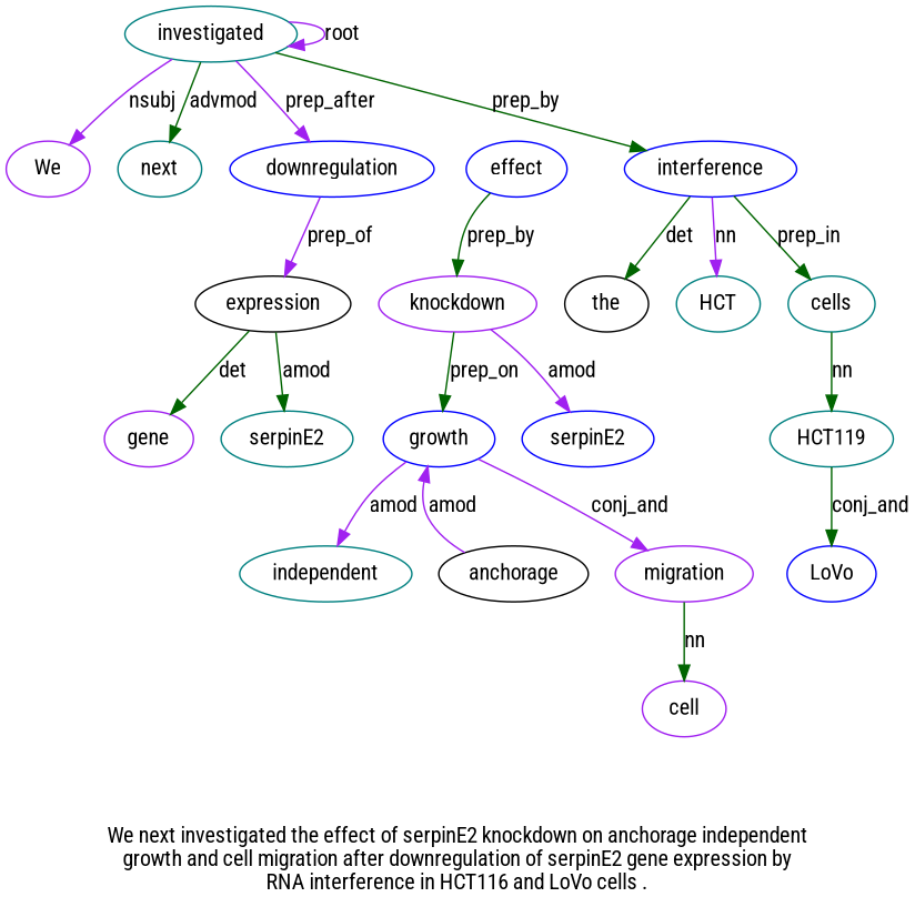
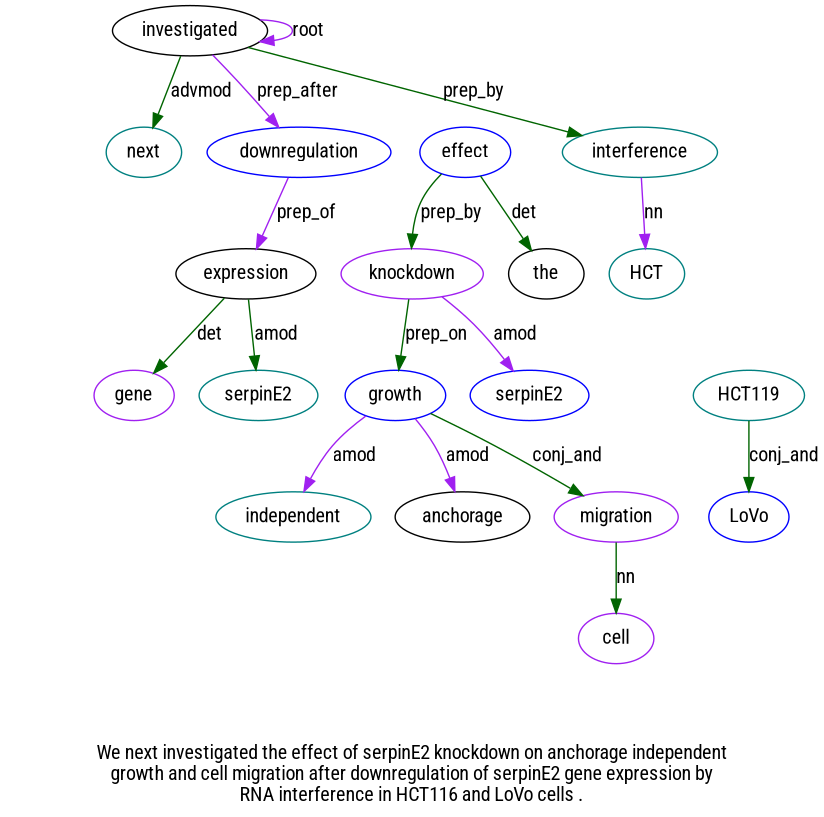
  digraph {
    fontname="Roboto Condensed"
    label="We next investigated the effect of serpinE2 knockdown on anchorage independent\ngrowth and cell migration after downregulation of serpinE2 gene expression by\nRNA interference in HCT116 and LoVo cells ."
    node [color=teal fillcolor=white fontname="Roboto Condensed" style=filled]
    edge [color=darkgreen fontname="Roboto Condensed"]
-   n1 [label=investigated]
-   n2 [color=purple label=We]
+   n1 [color=black label=investigated]
    n3 [label=next]
    n4 [color=blue label=downregulation]
-   n5 [color=blue label=interference]
+   n5 [label=interference]
    n6 [color=blue label=effect]
    n7 [color=black label=the]
    n8 [color=purple label=knockdown]
    n9 [color=black label=expression]
    n10 [label=HCT]
-   n11 [label=cells]
    n12 [color=blue label=serpinE2]
    n13 [color=blue label=growth]
    n14 [color=black label=anchorage]
    n15 [label=independent]
    n16 [color=purple label=migration]
    n17 [color=purple label=cell]
    n18 [label=serpinE2]
    n19 [color=purple label=gene]
    n20 [label=HCT119]
    n21 [color=blue label=LoVo]
    n1 -> n1 [color=purple label=root]
-   n1 -> n2 [color=purple label=nsubj]
    n1 -> n3 [label=advmod]
    n1 -> n4 [color=purple label=prep_after]
    n1 -> n5 [label=prep_by]
    n4 -> n9 [color=purple label=prep_of]
    n5 -> n10 [color=purple label=nn]
-   n5 -> n11 [label=prep_in]
-   n5 -> n7 [label=det]
+   n6 -> n7 [label=det]
    n6 -> n8 [label=prep_by]
    n8 -> n12 [color=purple label=amod]
    n8 -> n13 [label=prep_on]
    n9 -> n18 [label=amod]
    n9 -> n19 [label=det]
-   n11 -> n20 [label=nn]
-   n14 -> n13 [color=purple label=amod]
+   n13 -> n14 [color=purple label=amod]
    n13 -> n15 [color=purple label=amod]
-   n13 -> n16 [color=purple label=conj_and]
+   n13 -> n16 [label=conj_and]
    n16 -> n17 [label=nn]
    n20 -> n21 [label=conj_and]
  }
